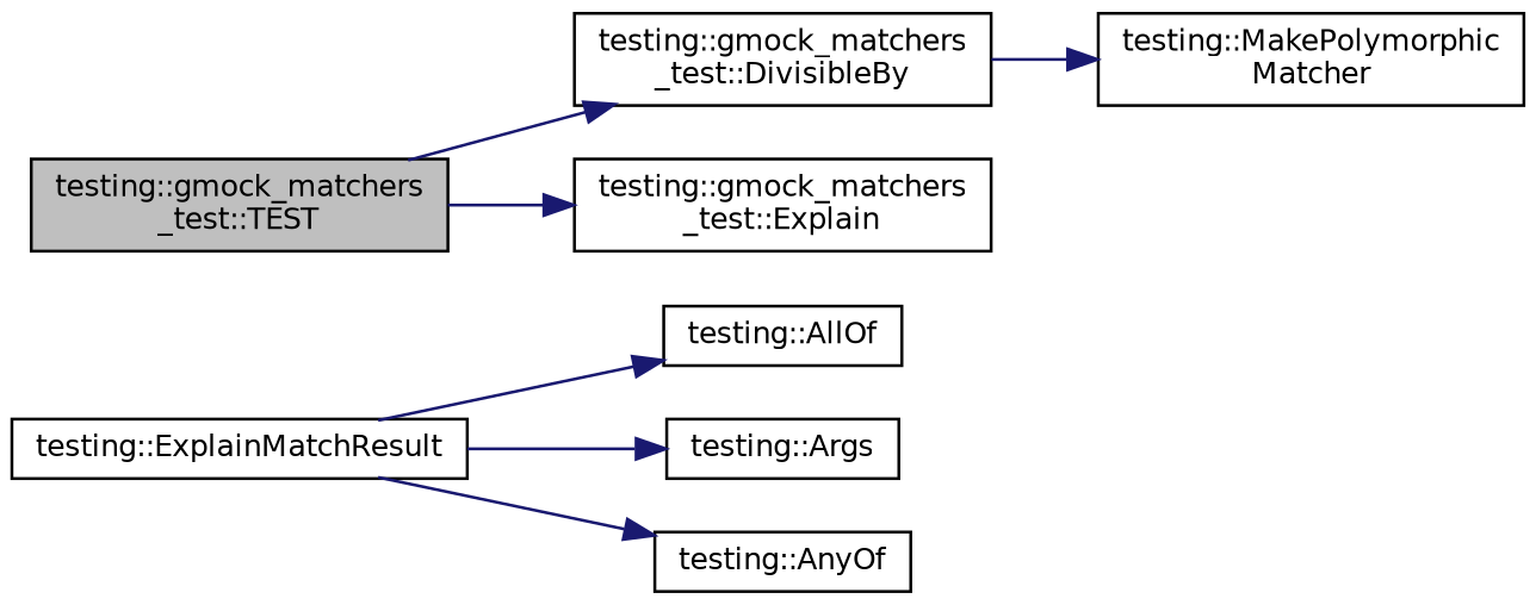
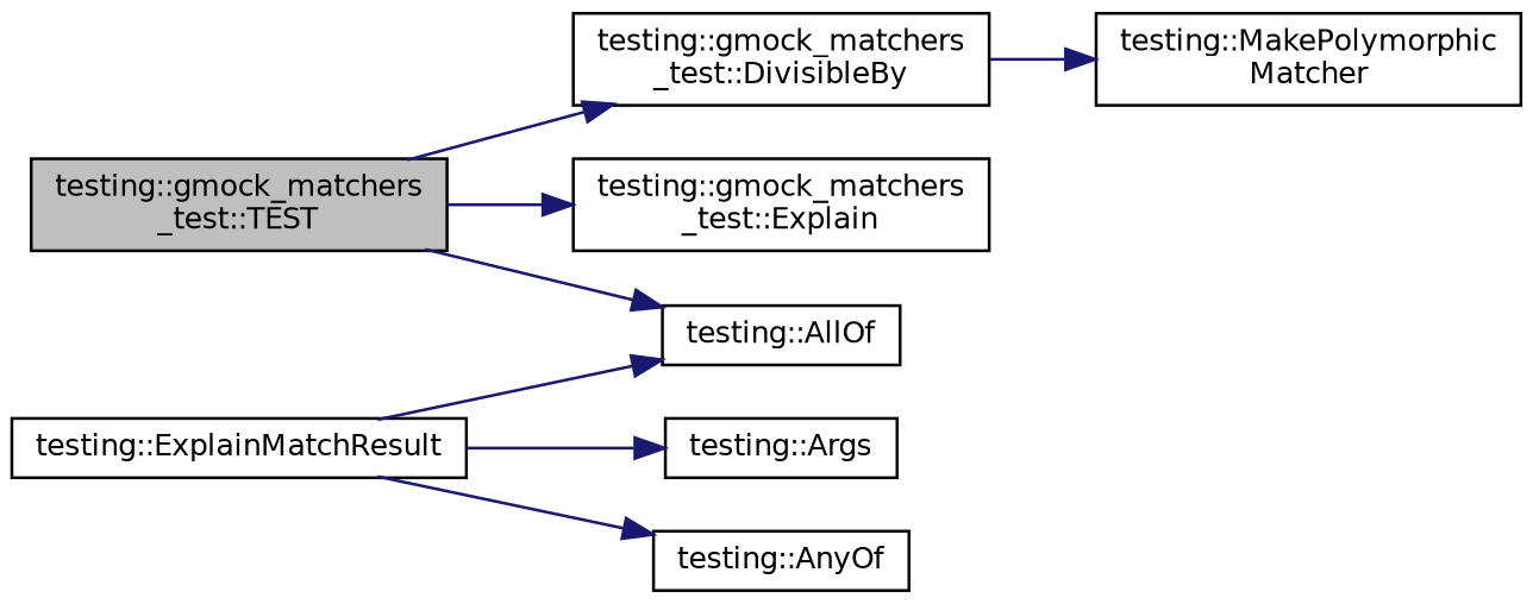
  digraph {
    rankdir=LR
    node [color=black fillcolor=white fontname=Helvetica fontsize=10 shape=record style=filled]
    edge [color=midnightblue fontname=Helvetica fontsize=10 labelfontname=Helvetica labelfontsize=10 style=solid]
    n1 [fillcolor=grey75 fontcolor=black height=0.2 label="testing::gmock_matchers\l_test::TEST" width=0.4]
    n2 [height=0.2 label="testing::AllOf" width=0.4]
    n3 [height=0.2 label="testing::gmock_matchers\l_test::DivisibleBy" width=0.4]
    n4 [height=0.2 label="testing::gmock_matchers\l_test::Explain" width=0.4]
    n5 [height=0.2 label="testing::MakePolymorphic\lMatcher" width=0.4]
    n6 [height=0.2 label="testing::ExplainMatchResult" width=0.4]
    n7 [height=0.2 label="testing::Args" width=0.4]
    n8 [height=0.2 label="testing::AnyOf" width=0.4]
+   n1 -> n2
    n1 -> n3
    n1 -> n4
    n3 -> n5
    n6 -> n2
    n6 -> n7
    n6 -> n8
  }
